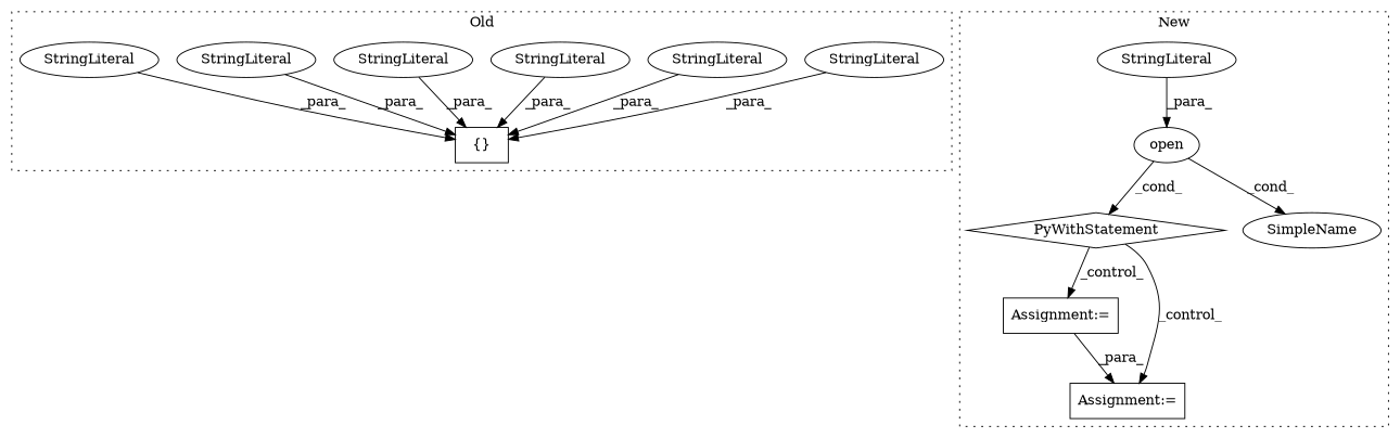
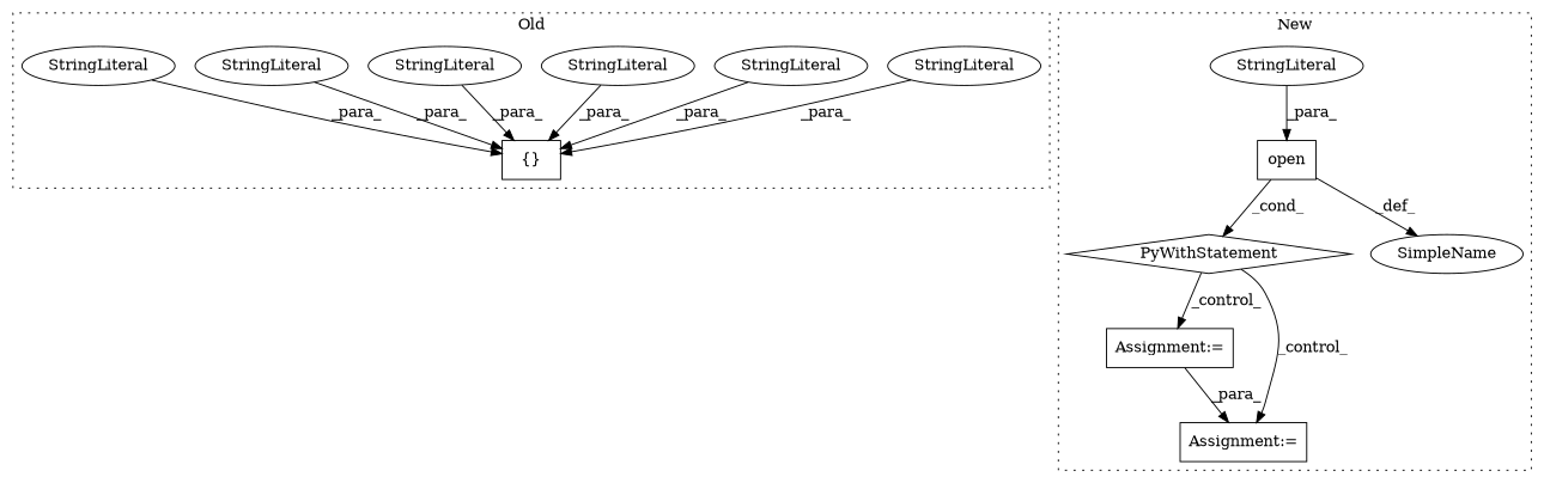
  digraph {
    node [a=45 l=7 shape=ellipse]
    n1 [label=StringLiteral s=946]
    n2 [a=4 l="1,1" label="{}" s="945,1017" shape=box]
    n3 [label=StringLiteral s=982]
    n4 [l=10 label=StringLiteral s=999]
    n5 [label=StringLiteral s=1010]
    n6 [l=12 label=StringLiteral s=969]
    n7 [l=14 label=StringLiteral s=954]
    n8 [a=104 l="10,2" label=PyWithStatement s="460,518" shape=diamond]
    n9 [a=42 label=SimpleName l=""]
    n10 [a=7 l=1 label="Assignment:=" s=554 shape=box]
    n11 [a=7 l=1 label="Assignment:=" s=579 shape=box]
-   n12 [a=32 l="5,1" label=open s="470,517"]
+   n12 [a=32 l="5,1" label=open s="470,517" shape=box]
    n13 [label=StringLiteral s=510]
    subgraph cluster_1 {
      label=Old
      style=dotted
      n1
      n2
      n3
      n4
      n5
      n6
      n7
    }
    subgraph cluster_2 {
      label=New
      style=dotted
      n8
      n9
      n10
      n11
      n12
      n13
    }
    n1 -> n2 [label=_para_]
    n3 -> n2 [label=_para_]
    n4 -> n2 [label=_para_]
    n5 -> n2 [label=_para_]
    n6 -> n2 [label=_para_]
    n7 -> n2 [label=_para_]
    n8 -> n10 [label=_control_]
    n8 -> n11 [label=_control_]
    n10 -> n11 [label=_para_]
    n12 -> n8 [label=_cond_]
-   n12 -> n9 [label=_cond_]
+   n12 -> n9 [label=_def_]
    n13 -> n12 [label=_para_]
  }
